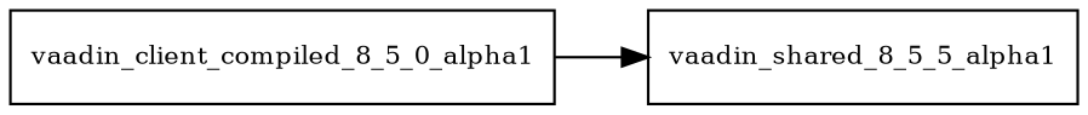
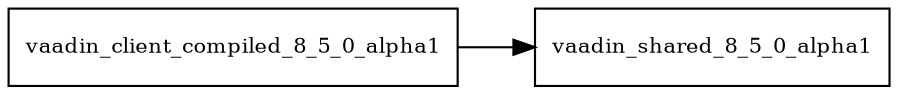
  digraph {
    rankdir=LR
    node [fontsize=10.0 shape=box]
    vaadin_client_compiled_8_5_0_alpha1
-   vaadin_shared_8_5_0_alpha1 [label=vaadin_shared_8_5_5_alpha1]
+   vaadin_shared_8_5_0_alpha1
    vaadin_client_compiled_8_5_0_alpha1 -> vaadin_shared_8_5_0_alpha1
  }
